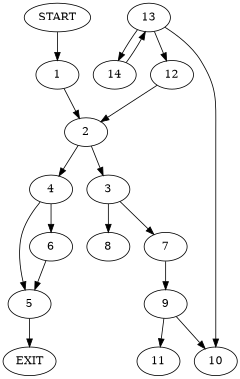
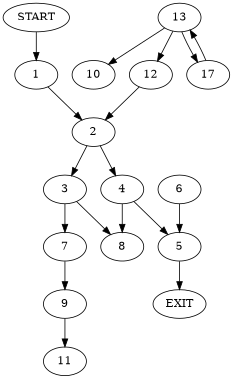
  digraph {
    n1 [label=START]
    1
    2
    n4 [label=EXIT]
    3
    4
    7
    8
    5
    6
    9
    10
    11
    13
    12
-   14
+   14 [label=17]
    n1 -> 1
    1 -> 2
    2 -> 3
    2 -> 4
    3 -> 7
    3 -> 8
    4 -> 5
-   4 -> 6
+   4 -> 8
    7 -> 9
    5 -> n4
    6 -> 5
-   9 -> 10
    9 -> 11
    13 -> 10
    13 -> 12
    13 -> 14
    12 -> 2
    14 -> 13
  }
